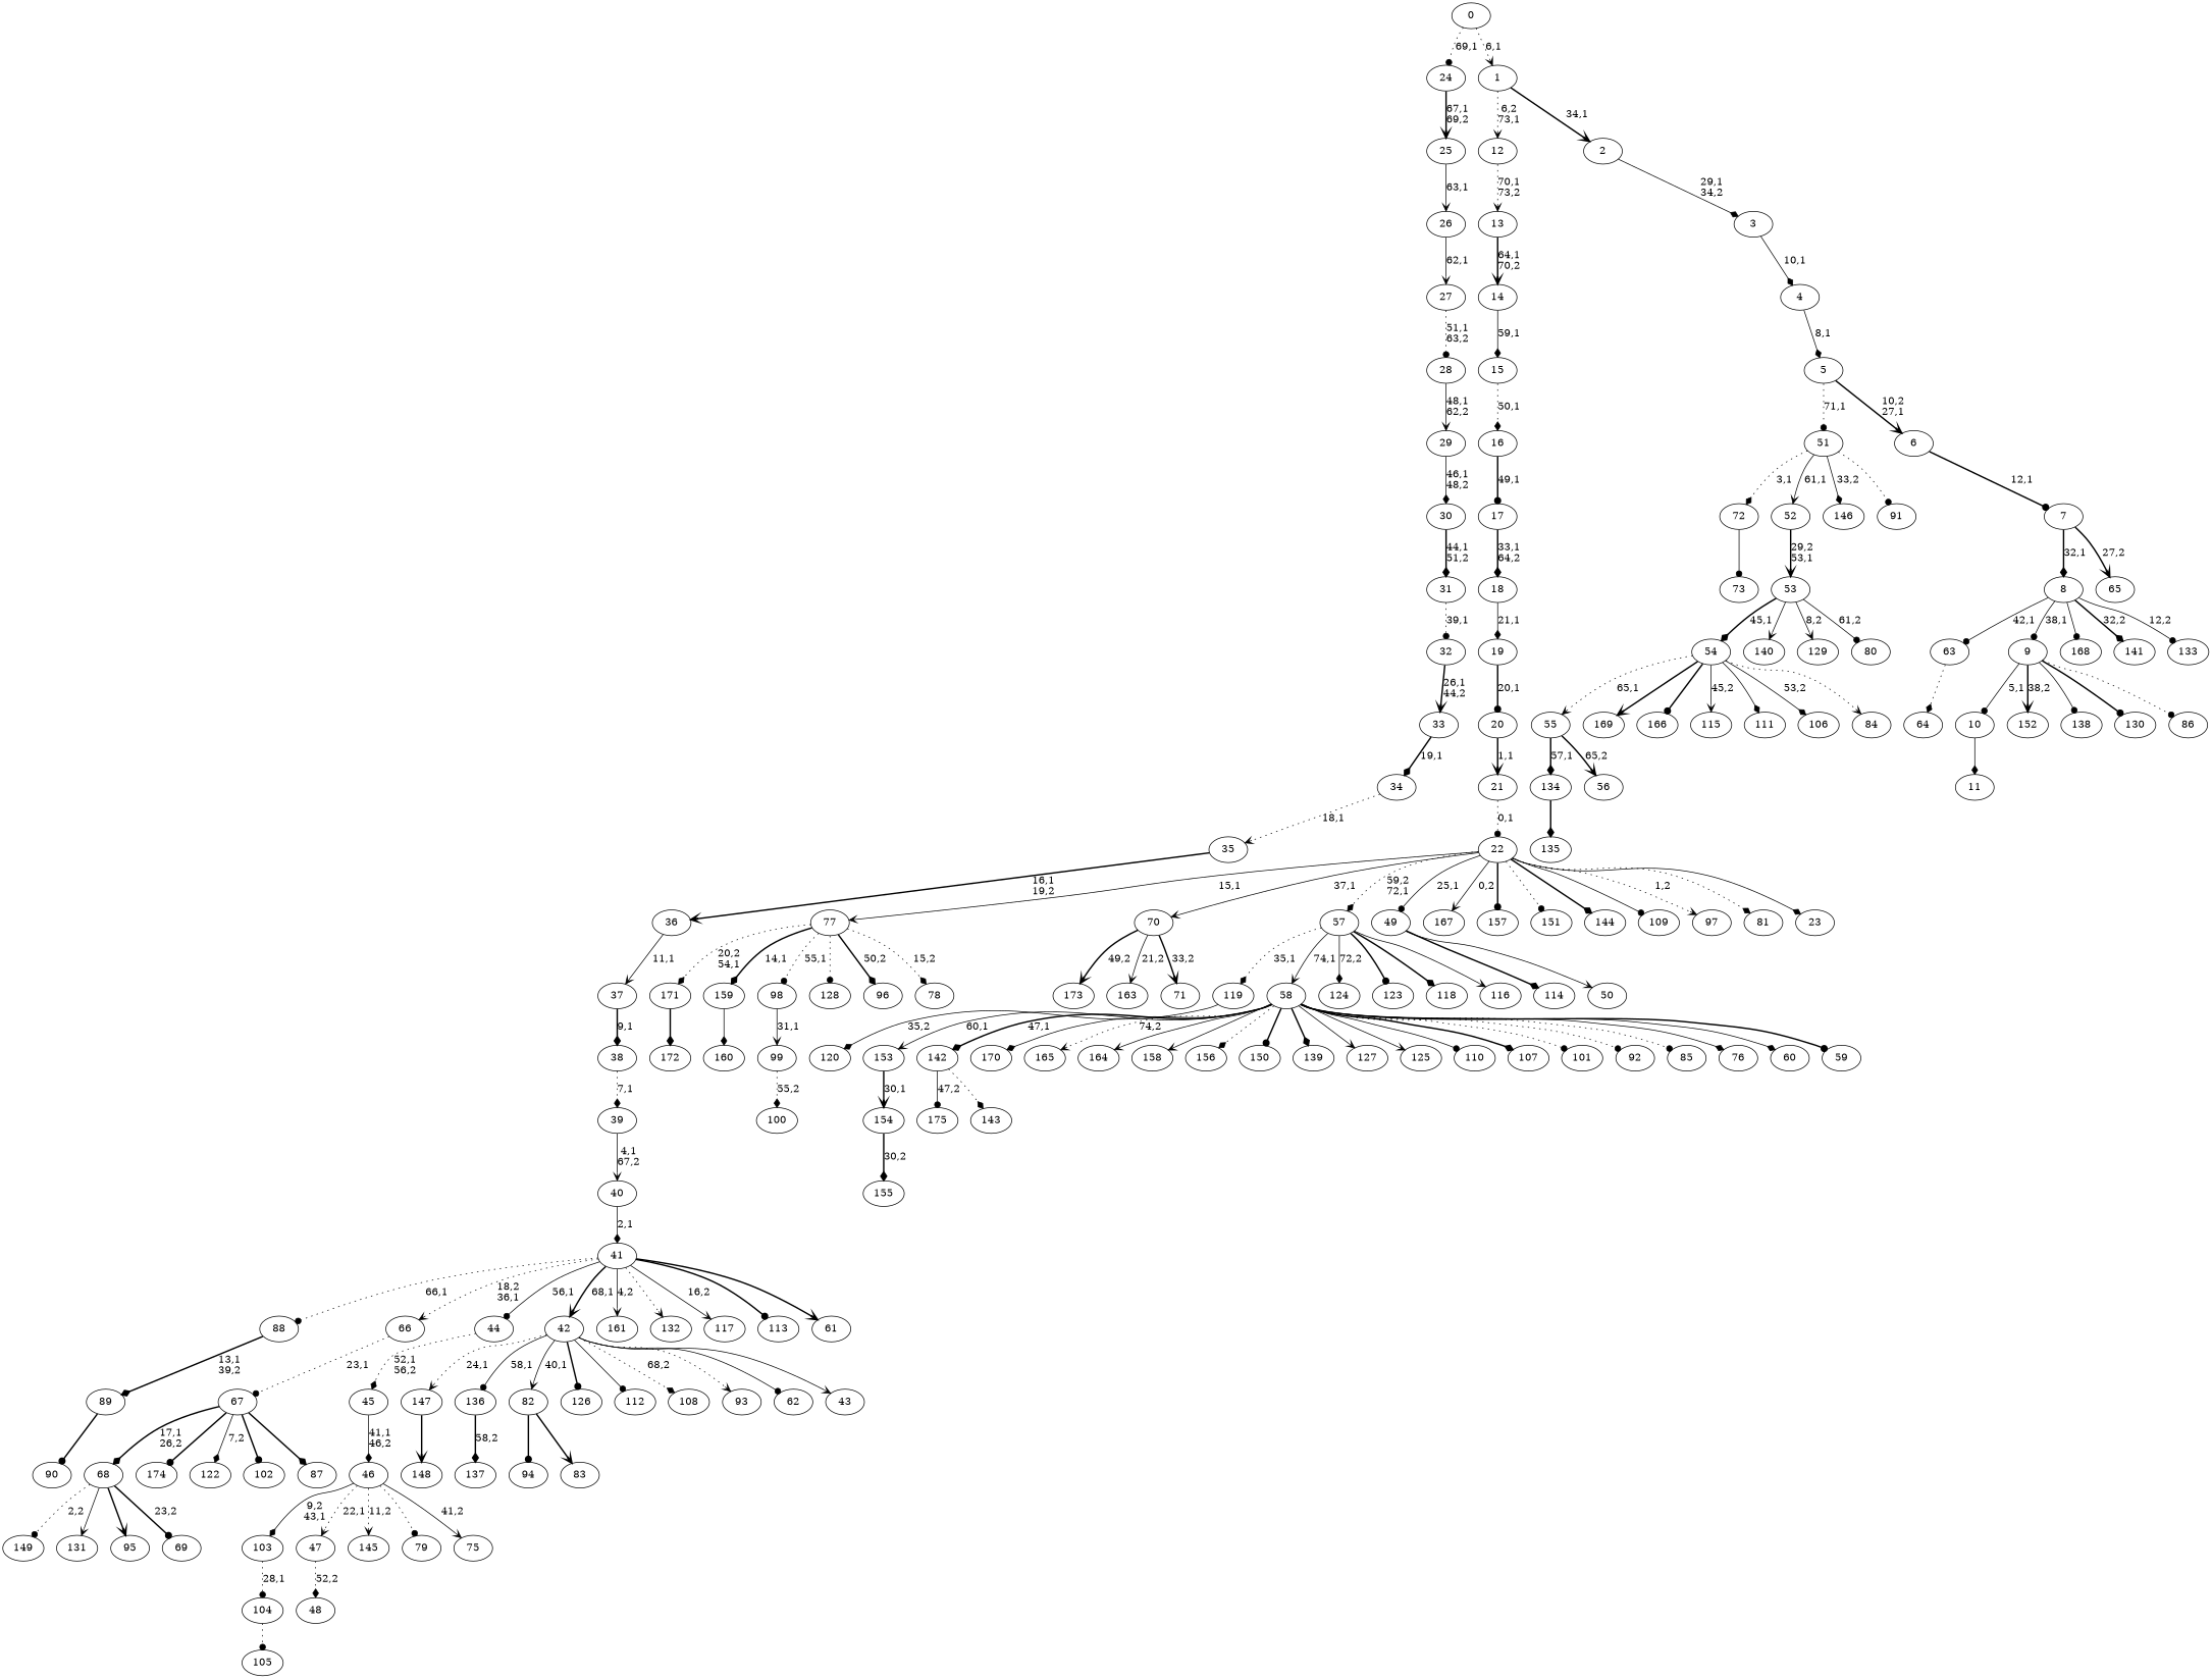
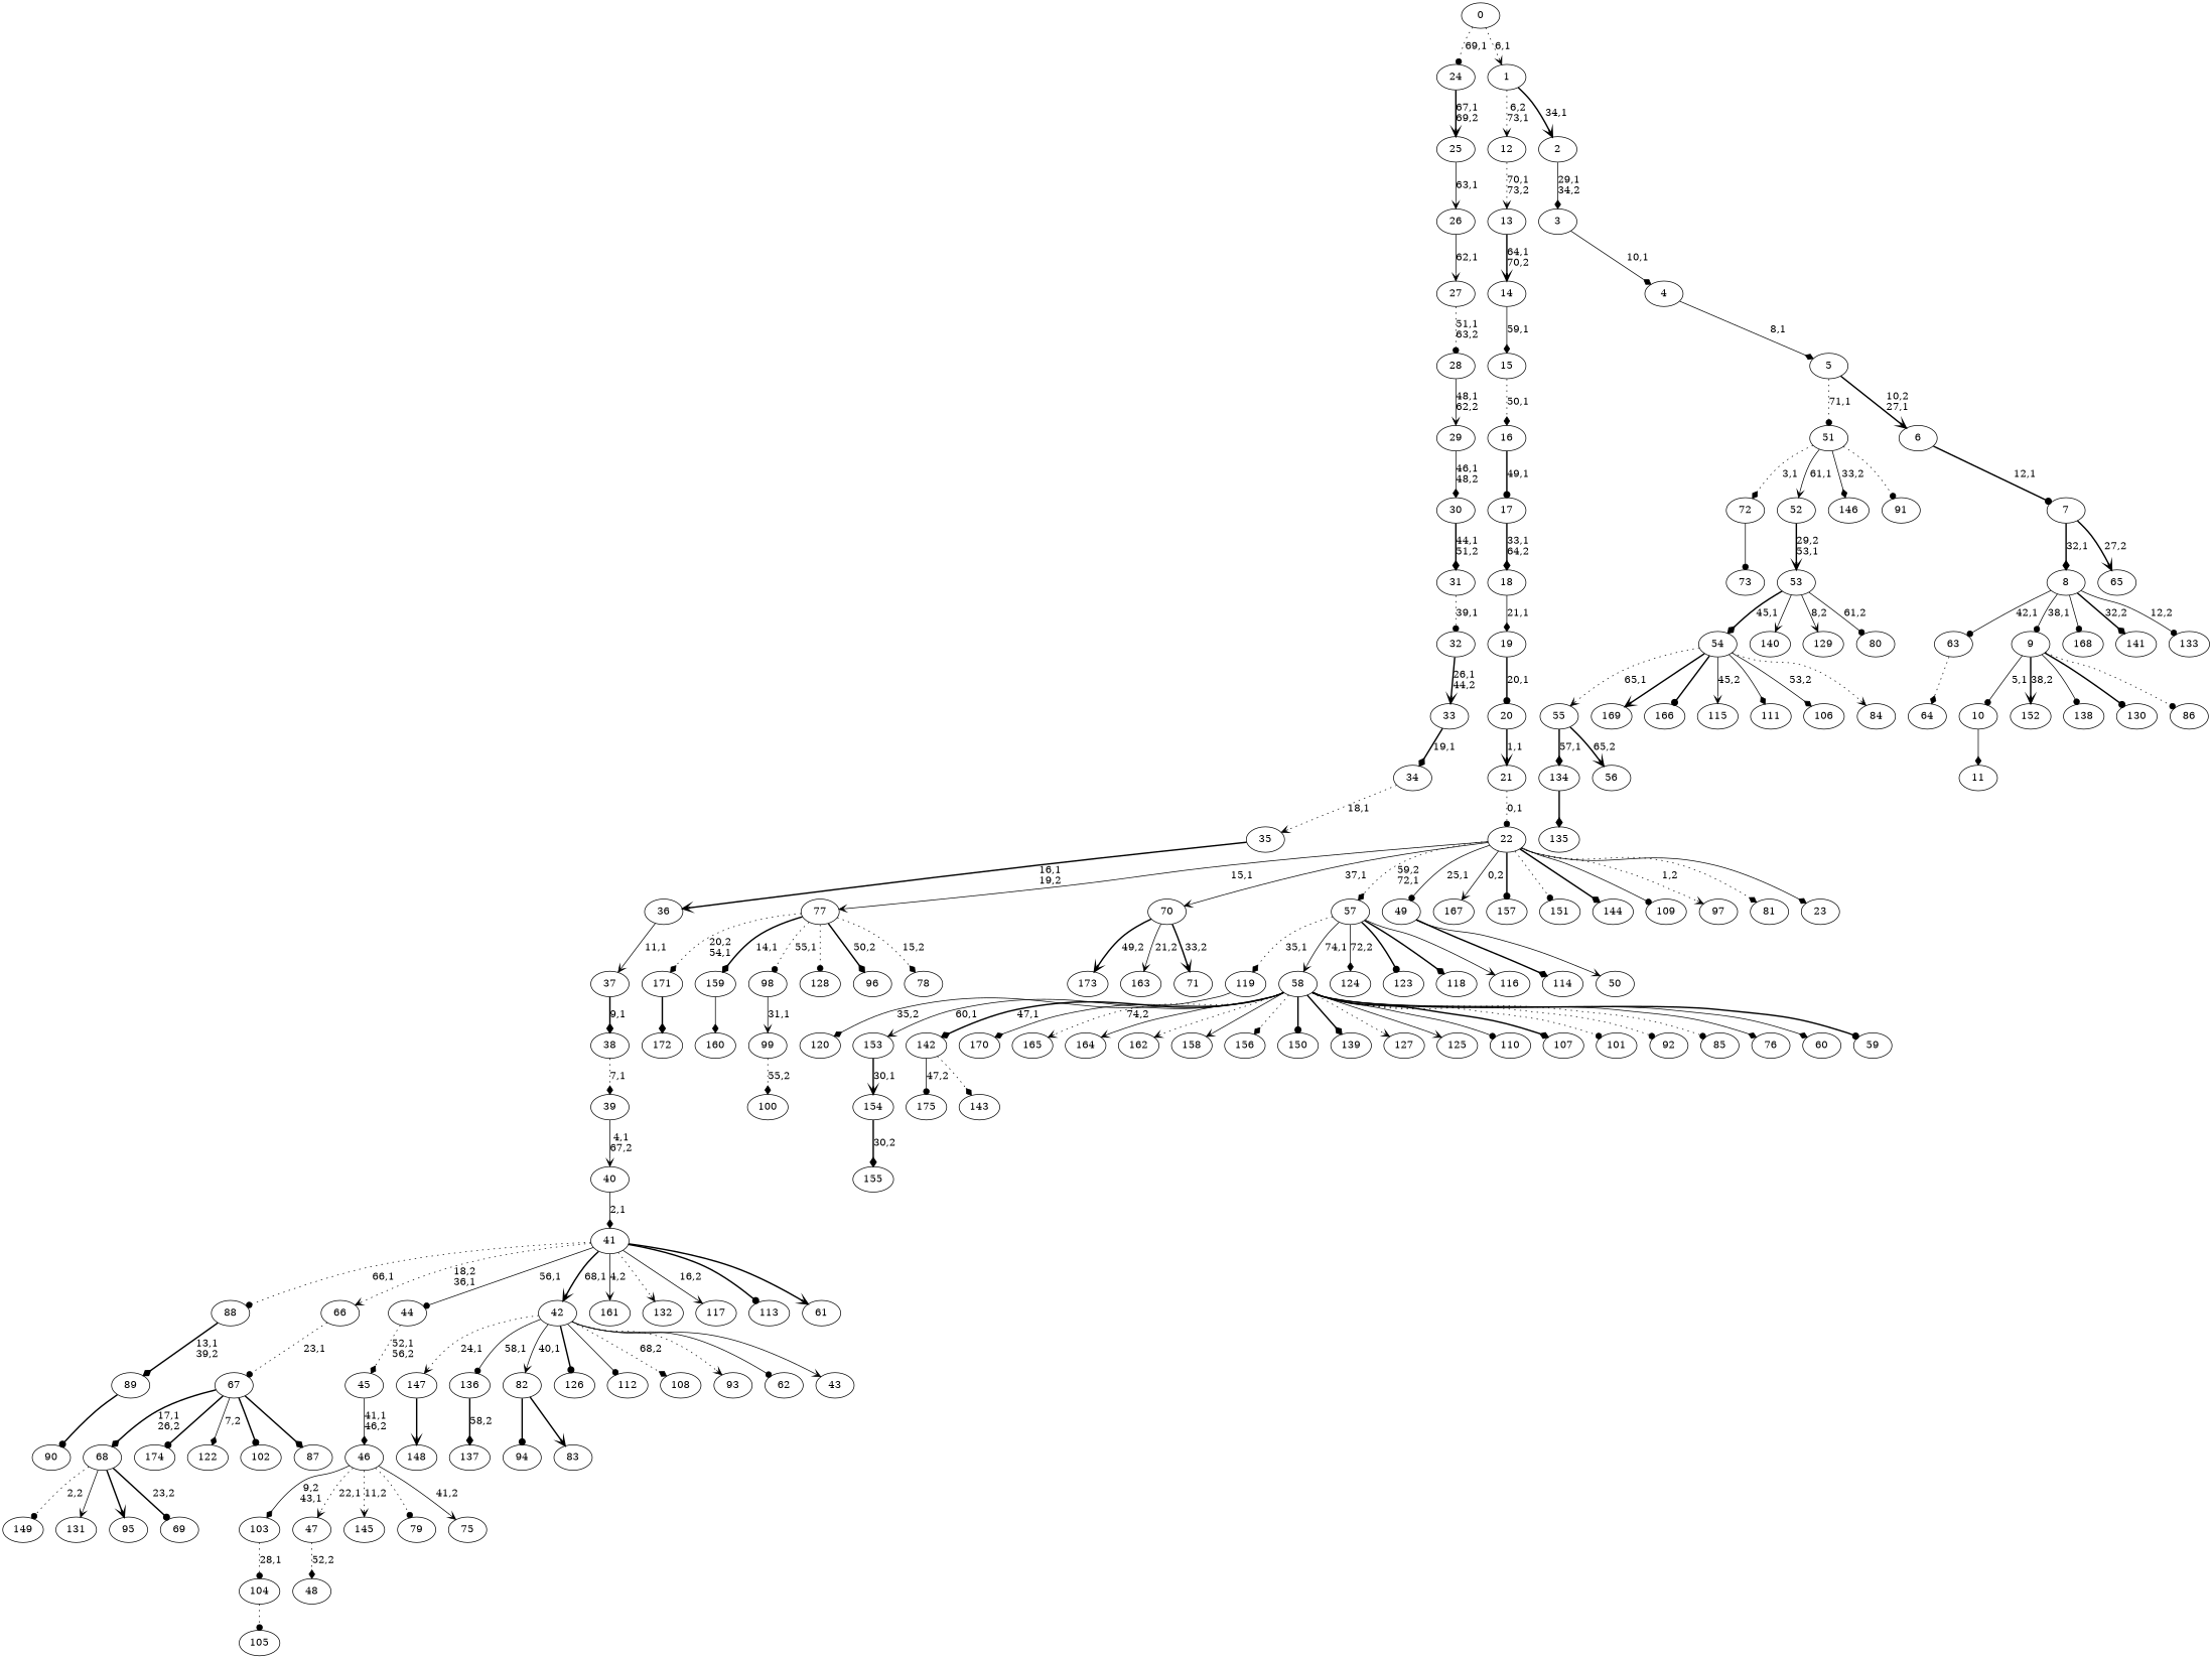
  digraph {
    edge [arrowhead=vee style=solid]
    171
    172
    159
    160
    154
    155
    153
    147
    148
    142
    175
    143
    136
    137
    134
    135
    119
    120
    104
    105
    103
    99
    100
    98
    89
    90
    88
    82
    94
    83
    77
    128
    96
    78
    72
    73
    70
    173
    163
    71
    68
    149
    131
    95
    69
    67
    174
    122
    102
    87
    66
    63
    64
    58
    170
    165
    164
+   162
    158
    156
    150
    139
    127
    125
    110
    107
    101
    92
    85
    76
    60
    59
    57
    124
    123
    118
    116
    55
    56
    54
    169
    166
    115
    111
    106
    84
    53
    140
    129
    80
    52
    51
    146
    91
    49
    114
    50
    47
    48
    46
    145
    79
    75
    45
    44
    42
    126
    112
    108
    93
    62
    43
    41
    161
    132
    117
    113
    61
    40
    39
    38
    37
    36
    35
    34
    33
    32
    31
    30
    29
    28
    27
    26
    25
    24
    22
    167
    157
    151
    144
    109
    97
    81
    23
    21
    20
    19
    18
    17
    16
    15
    14
    13
    12
    10
    11
    9
    152
    138
    130
    86
    8
    168
    141
    133
    7
    65
    6
    5
    4
    3
    2
    1
    0
    171 -> 172 [arrowhead=diamond style=bold]
    159 -> 160 [arrowhead=diamond]
    154 -> 155 [arrowhead=diamond label="30,2" style=bold]
    153 -> 154 [label="30,1" style=bold]
    147 -> 148 [style=bold]
    142 -> 175 [arrowhead=dot label="47,2"]
    142 -> 143 [arrowhead=diamond style=dotted]
    136 -> 137 [arrowhead=diamond label="58,2" style=bold]
    134 -> 135 [arrowhead=diamond style=bold]
    119 -> 120 [arrowhead=diamond label="35,2"]
    104 -> 105 [arrowhead=dot style=dotted]
    103 -> 104 [arrowhead=dot label="28,1" style=dotted]
    99 -> 100 [arrowhead=diamond label="55,2" style=dotted]
    98 -> 99 [label="31,1"]
    89 -> 90 [arrowhead=dot style=bold]
    88 -> 89 [arrowhead=diamond label="13,1\n39,2" style=bold]
    82 -> 94 [arrowhead=dot style=bold]
    82 -> 83 [style=bold]
    77 -> 171 [arrowhead=diamond label="20,2\n54,1" style=dotted]
    77 -> 159 [arrowhead=diamond label="14,1" style=bold]
    77 -> 98 [arrowhead=dot label="55,1" style=dotted]
    77 -> 128 [arrowhead=dot style=dotted]
    77 -> 96 [arrowhead=diamond label="50,2" style=bold]
    77 -> 78 [arrowhead=diamond label="15,2" style=dotted]
    72 -> 73 [arrowhead=dot]
    70 -> 173 [label="49,2" style=bold]
    70 -> 163 [label="21,2"]
    70 -> 71 [label="33,2" style=bold]
    68 -> 149 [arrowhead=dot label="2,2" style=dotted]
    68 -> 131
    68 -> 95 [style=bold]
    68 -> 69 [arrowhead=dot label="23,2" style=bold]
    67 -> 68 [arrowhead=diamond label="17,1\n26,2" style=bold]
    67 -> 174 [arrowhead=dot style=bold]
    67 -> 122 [arrowhead=diamond label="7,2"]
    67 -> 102 [arrowhead=dot style=bold]
    67 -> 87 [arrowhead=diamond style=bold]
    66 -> 67 [arrowhead=dot label="23,1" style=dotted]
    63 -> 64 [arrowhead=diamond style=dotted]
    58 -> 153 [label="60,1"]
    58 -> 142 [arrowhead=diamond label="47,1" style=bold]
    58 -> 170 [arrowhead=diamond]
    58 -> 165 [label="74,2" style=dotted]
    58 -> 164
+   58 -> 162 [style=dotted]
    58 -> 158
    58 -> 156 [arrowhead=diamond style=dotted]
    58 -> 150 [arrowhead=dot style=bold]
    58 -> 139 [arrowhead=diamond style=bold]
-   58 -> 127
+   58 -> 127 [style=dotted]
    58 -> 125
    58 -> 110 [arrowhead=dot]
    58 -> 107 [arrowhead=diamond style=bold]
    58 -> 101 [arrowhead=dot style=dotted]
    58 -> 92 [arrowhead=dot style=dotted]
    58 -> 85 [arrowhead=dot style=dotted]
    58 -> 76 [arrowhead=diamond]
    58 -> 60 [arrowhead=diamond]
    58 -> 59 [arrowhead=dot style=bold]
    57 -> 119 [arrowhead=diamond label="35,1" style=dotted]
    57 -> 58 [label="74,1"]
    57 -> 124 [arrowhead=diamond label="72,2"]
    57 -> 123 [arrowhead=dot style=bold]
    57 -> 118 [arrowhead=diamond style=bold]
    57 -> 116
    55 -> 134 [arrowhead=diamond label="57,1" style=bold]
    55 -> 56 [label="65,2" style=bold]
    54 -> 55 [label="65,1" style=dotted]
    54 -> 169 [style=bold]
    54 -> 166 [arrowhead=dot style=bold]
    54 -> 115 [label="45,2"]
    54 -> 111 [arrowhead=diamond]
    54 -> 106 [arrowhead=diamond label="53,2"]
    54 -> 84 [style=dotted]
    53 -> 54 [arrowhead=diamond label="45,1" style=bold]
    53 -> 140
    53 -> 129 [label="8,2"]
    53 -> 80 [arrowhead=dot label="61,2"]
    52 -> 53 [label="29,2\n53,1" style=bold]
    51 -> 72 [arrowhead=diamond label="3,1" style=dotted]
    51 -> 52 [label="61,1"]
    51 -> 146 [arrowhead=diamond label="33,2"]
    51 -> 91 [arrowhead=dot style=dotted]
    49 -> 114 [arrowhead=diamond style=bold]
    49 -> 50
    47 -> 48 [arrowhead=diamond label="52,2" style=dotted]
    46 -> 103 [arrowhead=diamond label="9,2\n43,1"]
    46 -> 47 [label="22,1" style=dotted]
    46 -> 145 [label="11,2" style=dotted]
    46 -> 79 [arrowhead=dot style=dotted]
    46 -> 75 [label="41,2"]
    45 -> 46 [arrowhead=diamond label="41,1\n46,2"]
    44 -> 45 [arrowhead=diamond label="52,1\n56,2" style=dotted]
    42 -> 147 [label="24,1" style=dotted]
    42 -> 136 [arrowhead=dot label="58,1"]
    42 -> 82 [label="40,1"]
    42 -> 126 [arrowhead=dot style=bold]
    42 -> 112 [arrowhead=dot]
    42 -> 108 [arrowhead=diamond label="68,2" style=dotted]
    42 -> 93 [style=dotted]
    42 -> 62 [arrowhead=dot]
    42 -> 43
    41 -> 88 [arrowhead=dot label="66,1" style=dotted]
    41 -> 66 [label="18,2\n36,1" style=dotted]
    41 -> 44 [arrowhead=dot label="56,1"]
    41 -> 42 [label="68,1" style=bold]
    41 -> 161 [label="4,2"]
    41 -> 132 [style=dotted]
    41 -> 117 [label="16,2"]
    41 -> 113 [arrowhead=dot style=bold]
    41 -> 61 [style=bold]
    40 -> 41 [arrowhead=diamond label="2,1"]
    39 -> 40 [label="4,1\n67,2"]
    38 -> 39 [arrowhead=diamond label="7,1" style=dotted]
    37 -> 38 [arrowhead=diamond label="9,1" style=bold]
    36 -> 37 [label="11,1"]
    35 -> 36 [label="16,1\n19,2" style=bold]
    34 -> 35 [label="18,1" style=dotted]
    33 -> 34 [arrowhead=diamond label="19,1" style=bold]
    32 -> 33 [label="26,1\n44,2" style=bold]
    31 -> 32 [arrowhead=dot label="39,1" style=dotted]
    30 -> 31 [arrowhead=diamond label="44,1\n51,2" style=bold]
    29 -> 30 [arrowhead=diamond label="46,1\n48,2"]
    28 -> 29 [label="48,1\n62,2"]
    27 -> 28 [arrowhead=dot label="51,1\n63,2" style=dotted]
    26 -> 27 [label="62,1"]
    25 -> 26 [label="63,1"]
    24 -> 25 [label="67,1\n69,2" style=bold]
    22 -> 77 [label="15,1"]
    22 -> 70 [label="37,1"]
    22 -> 57 [arrowhead=diamond label="59,2\n72,1" style=dotted]
    22 -> 49 [arrowhead=dot label="25,1"]
    22 -> 167 [label="0,2"]
    22 -> 157 [arrowhead=dot style=bold]
    22 -> 151 [arrowhead=dot style=dotted]
    22 -> 144 [arrowhead=diamond style=bold]
    22 -> 109 [arrowhead=dot]
    22 -> 97 [label="1,2" style=dotted]
    22 -> 81 [arrowhead=diamond style=dotted]
    22 -> 23 [arrowhead=diamond]
    21 -> 22 [arrowhead=dot label="0,1" style=dotted]
    20 -> 21 [label="1,1" style=bold]
    19 -> 20 [arrowhead=dot label="20,1" style=bold]
    18 -> 19 [arrowhead=diamond label="21,1"]
    17 -> 18 [arrowhead=diamond label="33,1\n64,2" style=bold]
    16 -> 17 [arrowhead=dot label="49,1" style=bold]
    15 -> 16 [arrowhead=diamond label="50,1" style=dotted]
    14 -> 15 [arrowhead=diamond label="59,1"]
    13 -> 14 [label="64,1\n70,2" style=bold]
    12 -> 13 [label="70,1\n73,2" style=dotted]
    10 -> 11 [arrowhead=diamond]
    9 -> 10 [arrowhead=dot label="5,1"]
    9 -> 152 [label="38,2" style=bold]
    9 -> 138 [arrowhead=dot]
    9 -> 130 [arrowhead=dot style=bold]
    9 -> 86 [arrowhead=dot style=dotted]
    8 -> 63 [arrowhead=dot label="42,1"]
    8 -> 9 [arrowhead=dot label="38,1"]
    8 -> 168 [arrowhead=dot]
    8 -> 141 [arrowhead=diamond label="32,2" style=bold]
    8 -> 133 [arrowhead=dot label="12,2"]
    7 -> 8 [arrowhead=diamond label="32,1" style=bold]
    7 -> 65 [label="27,2" style=bold]
    6 -> 7 [arrowhead=dot label="12,1" style=bold]
    5 -> 51 [arrowhead=dot label="71,1" style=dotted]
    5 -> 6 [label="10,2\n27,1" style=bold]
    4 -> 5 [arrowhead=diamond label="8,1"]
    3 -> 4 [arrowhead=diamond label="10,1"]
    2 -> 3 [arrowhead=diamond label="29,1\n34,2"]
    1 -> 12 [label="6,2\n73,1" style=dotted]
    1 -> 2 [label="34,1" style=bold]
    0 -> 24 [arrowhead=dot label="69,1" style=dotted]
    0 -> 1 [label="6,1" style=dotted]
  }
